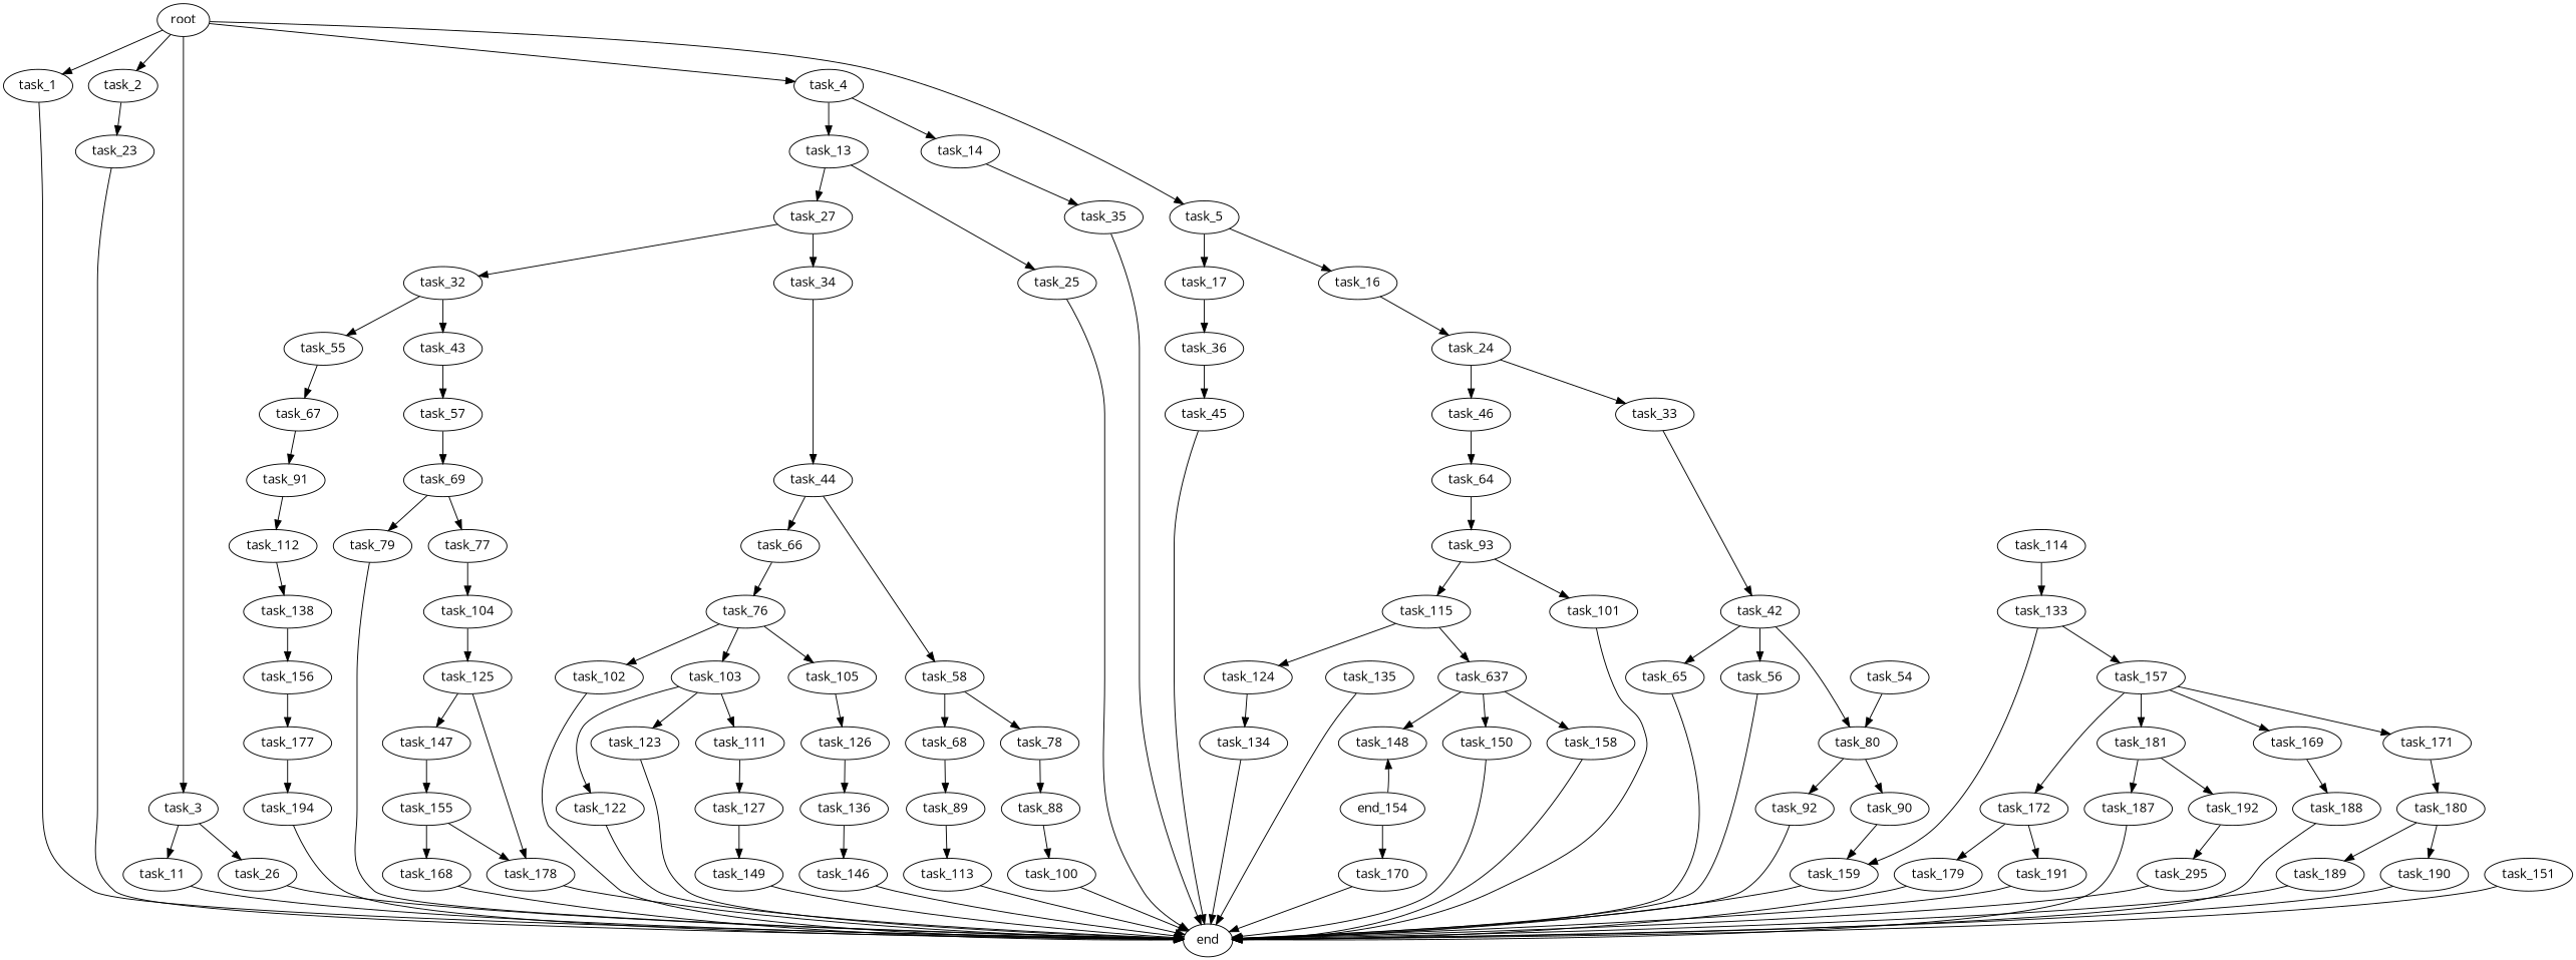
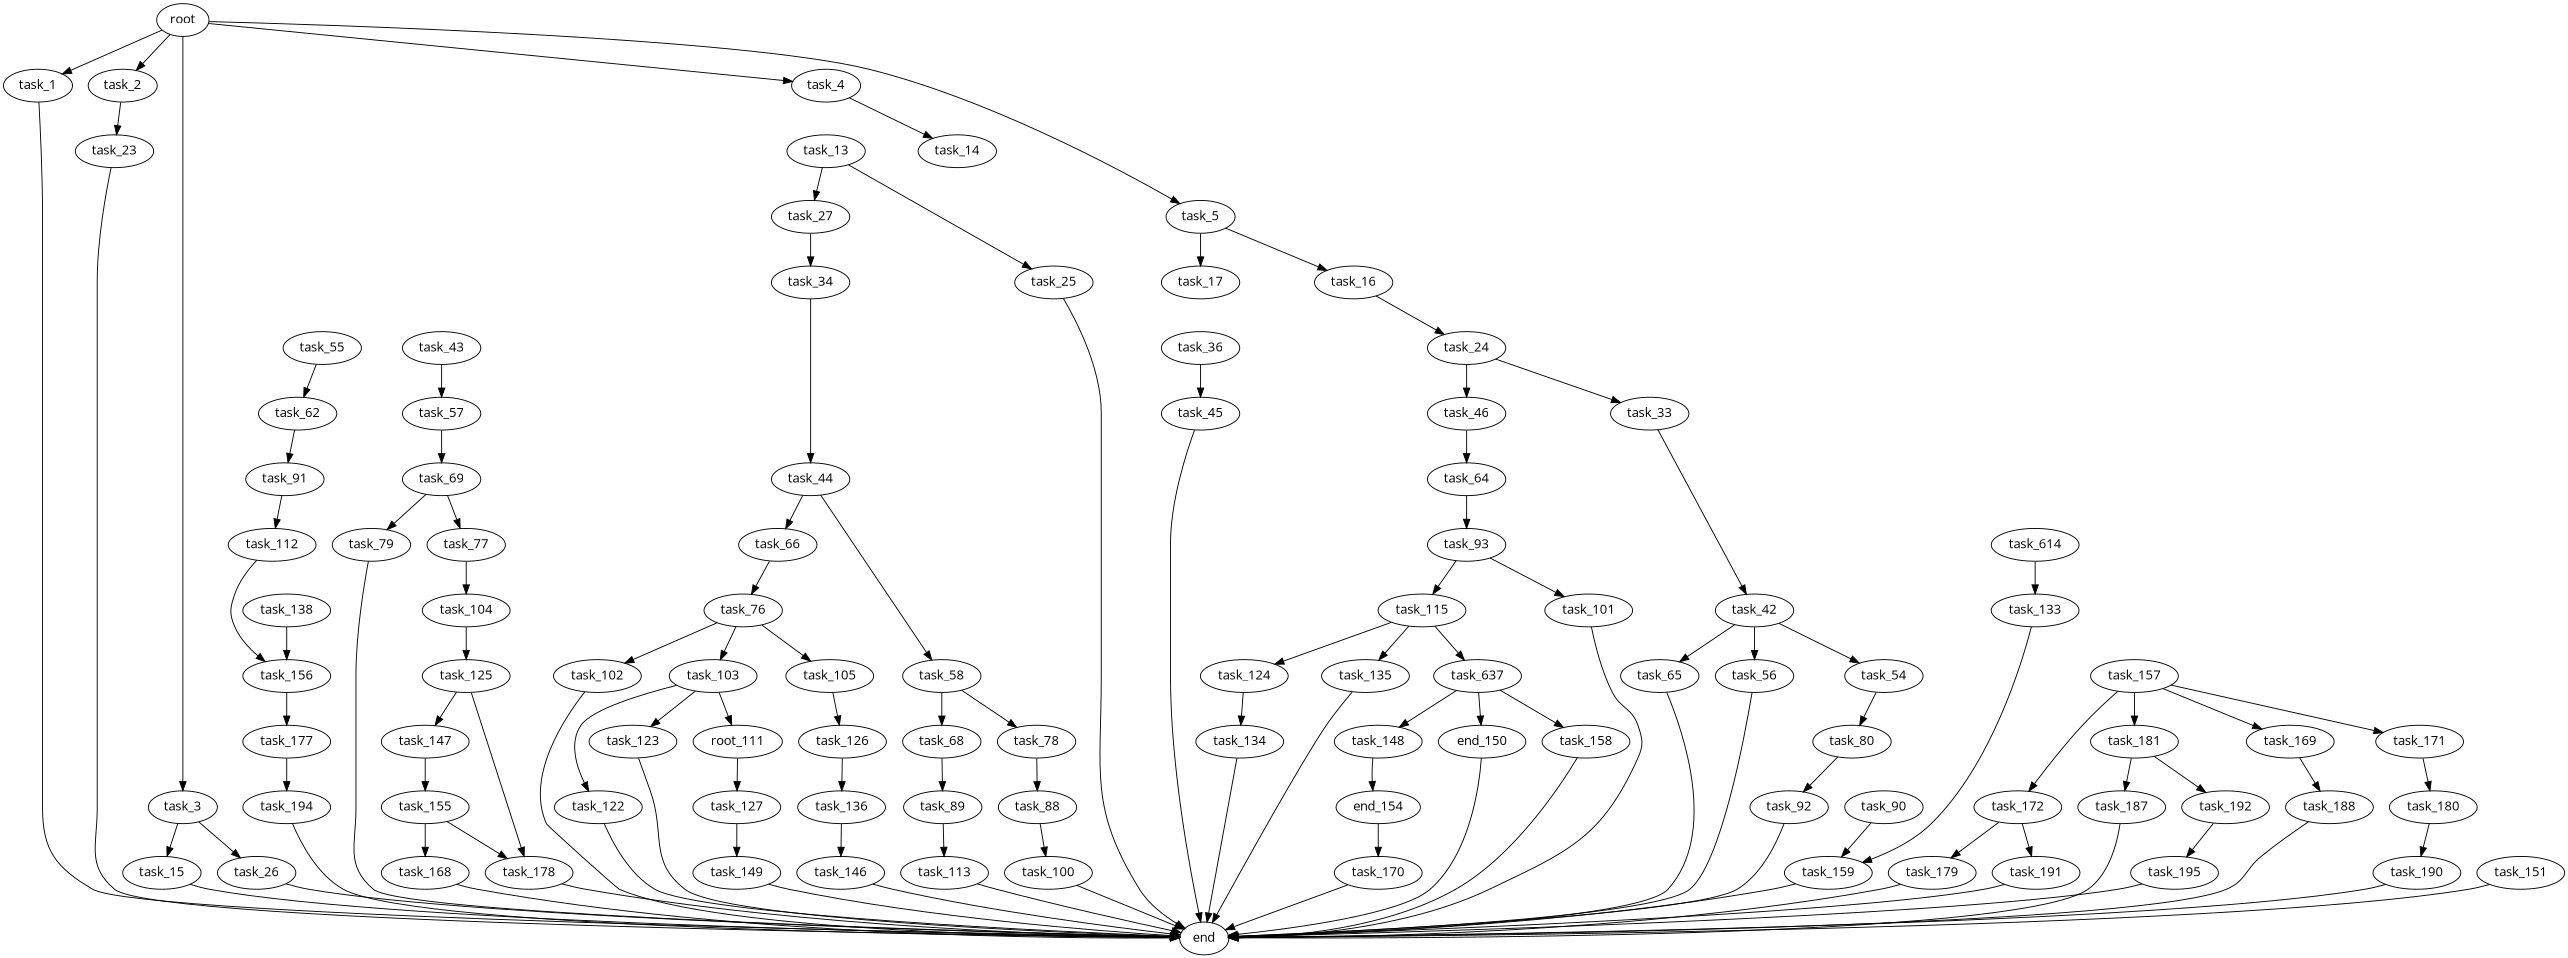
  digraph {
    fontname="Open Sans"
    node [fontname="Open Sans"]
    edge [fontname="Open Sans"]
    root
    task_1
    task_2
    task_3
    task_4
    task_5
    end
    task_23
-   task_15 [label=task_11]
+   task_15
    task_26
    task_13
    task_14
    task_16
    task_17
    task_25
    task_27
-   task_35
    task_24
    task_36
-   task_32
    task_34
    task_33
    task_46
    task_45
    task_42
    task_64
    task_43
    task_55
    task_44
    task_57
-   task_67
+   task_67 [label=task_62]
    task_54
    task_56
    task_65
    task_58
    task_66
    task_80
    task_69
    task_68
    task_78
    task_76
    task_93
    task_90
    task_92
    task_91
    task_77
    task_79
    task_89
    task_88
    task_101
    task_115
    task_102
    task_103
    task_105
    task_112
    task_113
    task_104
-   task_111
+   task_111 [label=root_111]
    task_122
    task_123
    task_126
    task_125
    task_100
    task_159
-   task_114
+   task_114 [label=task_614]
    task_133
    task_138
    task_124
    task_135
    n70 [label=task_637]
    task_127
    task_147
    task_178
    task_136
    task_149
    task_156
    task_157
    task_134
    task_148
-   task_150
+   task_150 [label=end_150]
    task_158
    task_155
    task_151
    task_146
    task_169
    task_171
    task_172
    task_181
    n89 [label=end_154]
    task_177
    task_168
    task_170
    task_194
    task_188
    task_180
    task_179
    task_191
    task_187
    task_192
-   task_189
    task_190
-   task_195 [label=task_295]
+   task_195
    root -> task_1
    root -> task_2
    root -> task_3
    root -> task_4
    root -> task_5
    task_1 -> end
    task_2 -> task_23
    task_3 -> task_15
    task_3 -> task_26
-   task_4 -> task_13
    task_4 -> task_14
    task_5 -> task_16
    task_5 -> task_17
    task_23 -> end
    task_15 -> end
    task_26 -> end
    task_13 -> task_25
    task_13 -> task_27
-   task_14 -> task_35
    task_16 -> task_24
-   task_17 -> task_36
    task_25 -> end
-   task_27 -> task_32
    task_27 -> task_34
-   task_35 -> end
    task_24 -> task_33
    task_24 -> task_46
    task_36 -> task_45
-   task_32 -> task_43
-   task_32 -> task_55
    task_34 -> task_44
    task_33 -> task_42
    task_46 -> task_64
    task_45 -> end
-   task_42 -> task_80
+   task_42 -> task_54
    task_42 -> task_56
    task_42 -> task_65
    task_64 -> task_93
    task_43 -> task_57
    task_55 -> task_67
    task_44 -> task_58
    task_44 -> task_66
    task_57 -> task_69
    task_67 -> task_91
    task_54 -> task_80
    task_56 -> end
    task_65 -> end
    task_58 -> task_68
    task_58 -> task_78
    task_66 -> task_76
-   task_80 -> task_90
    task_80 -> task_92
    task_69 -> task_77
    task_69 -> task_79
    task_68 -> task_89
    task_78 -> task_88
    task_76 -> task_102
    task_76 -> task_103
    task_76 -> task_105
    task_93 -> task_101
    task_93 -> task_115
    task_90 -> task_159
    task_92 -> end
    task_91 -> task_112
    task_77 -> task_104
    task_79 -> end
    task_89 -> task_113
    task_88 -> task_100
    task_101 -> end
    task_115 -> task_124
+   task_115 -> task_135
    task_115 -> n70
    task_102 -> end
    task_103 -> task_111
    task_103 -> task_122
    task_103 -> task_123
    task_105 -> task_126
-   task_112 -> task_138
+   task_112 -> task_156
    task_113 -> end
    task_104 -> task_125
    task_111 -> task_127
    task_122 -> end
    task_123 -> end
    task_126 -> task_136
    task_125 -> task_147
    task_125 -> task_178
    task_100 -> end
    task_159 -> end
    task_114 -> task_133
    task_133 -> task_159
-   task_133 -> task_157
    task_138 -> task_156
    task_124 -> task_134
    task_135 -> end
    n70 -> task_148
    n70 -> task_150
    n70 -> task_158
    task_127 -> task_149
    task_147 -> task_155
    task_178 -> end
    task_136 -> task_146
    task_149 -> end
    task_156 -> task_177
    task_157 -> task_169
    task_157 -> task_171
    task_157 -> task_172
    task_157 -> task_181
    task_134 -> end
-   n89 -> task_148
+   task_148 -> n89
    task_150 -> end
    task_158 -> end
    task_155 -> task_178
    task_155 -> task_168
    task_151 -> end
    task_146 -> end
    task_169 -> task_188
    task_171 -> task_180
    task_172 -> task_179
    task_172 -> task_191
    task_181 -> task_187
    task_181 -> task_192
    n89 -> task_170
    task_177 -> task_194
    task_168 -> end
    task_170 -> end
    task_194 -> end
    task_188 -> end
-   task_180 -> task_189
    task_180 -> task_190
    task_179 -> end
    task_191 -> end
    task_187 -> end
    task_192 -> task_195
-   task_189 -> end
    task_190 -> end
    task_195 -> end
  }
